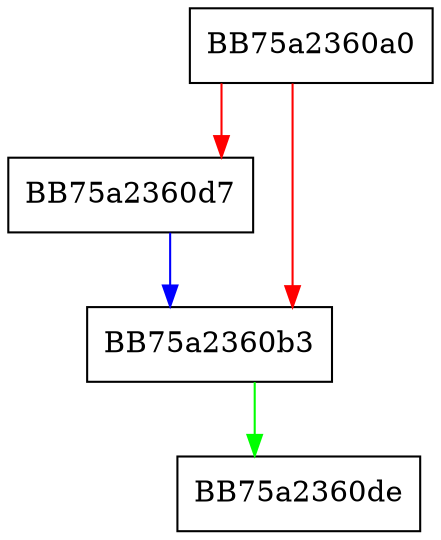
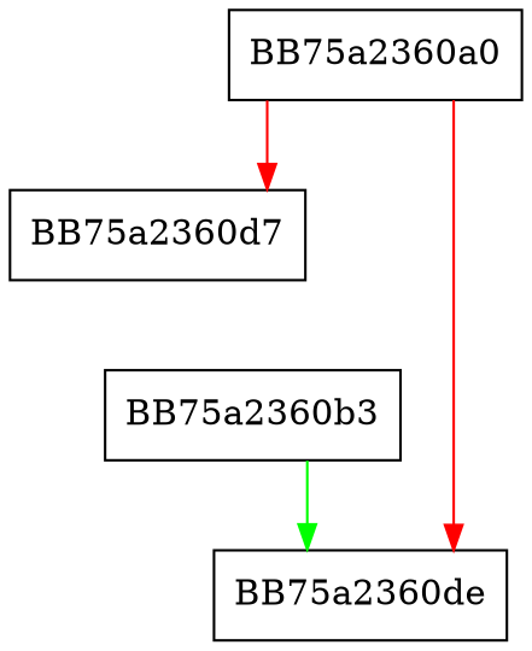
  digraph {
    splines=ortho
    node [shape=box]
    edge [color=red]
    BB75a2360a0
    BB75a2360d7
    BB75a2360b3
    BB75a2360de
    BB75a2360a0 -> BB75a2360d7
-   BB75a2360a0 -> BB75a2360b3
-   BB75a2360d7 -> BB75a2360b3 [color=blue]
+   BB75a2360a0 -> BB75a2360de
    BB75a2360b3 -> BB75a2360de [color=green]
  }
